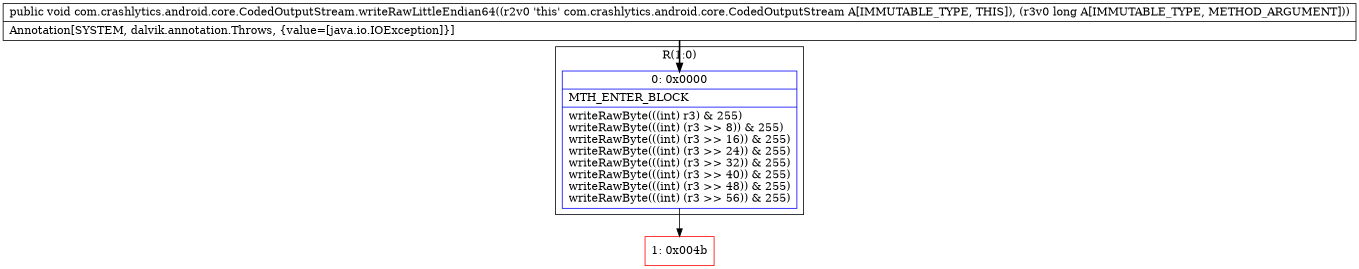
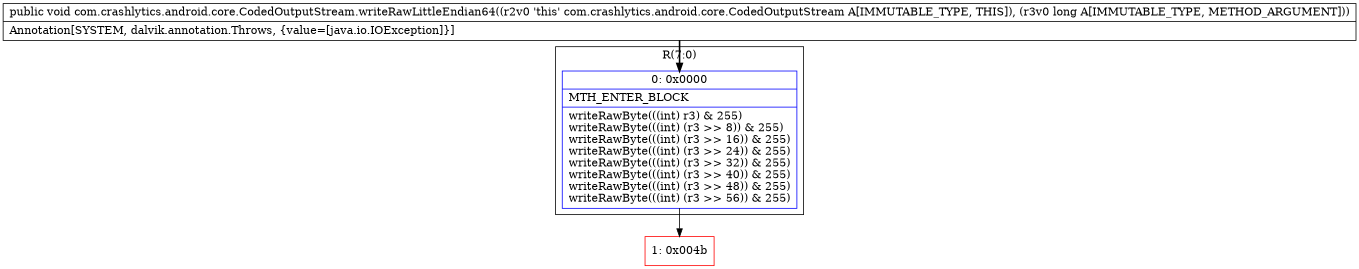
  digraph {
    node [shape=record]
    n1 [color=blue label="{0\:\ 0x0000|MTH_ENTER_BLOCK\l|writeRawByte(((int) r3) & 255)\lwriteRawByte(((int) (r3 \>\> 8)) & 255)\lwriteRawByte(((int) (r3 \>\> 16)) & 255)\lwriteRawByte(((int) (r3 \>\> 24)) & 255)\lwriteRawByte(((int) (r3 \>\> 32)) & 255)\lwriteRawByte(((int) (r3 \>\> 40)) & 255)\lwriteRawByte(((int) (r3 \>\> 48)) & 255)\lwriteRawByte(((int) (r3 \>\> 56)) & 255)\l}"]
    n2 [color=red label="{1\:\ 0x004b}"]
    n3 [label="{public void com.crashlytics.android.core.CodedOutputStream.writeRawLittleEndian64((r2v0 'this' com.crashlytics.android.core.CodedOutputStream A[IMMUTABLE_TYPE, THIS]), (r3v0 long A[IMMUTABLE_TYPE, METHOD_ARGUMENT]))  | Annotation[SYSTEM, dalvik.annotation.Throws, \{value=[java.io.IOException]\}]\l}"]
    subgraph cluster_1 {
-     label="R(1:0)"
+     label="R(7:0)"
      n1
    }
    n1 -> n2 [style=solid]
    n3 -> n1 [style=bold]
  }
